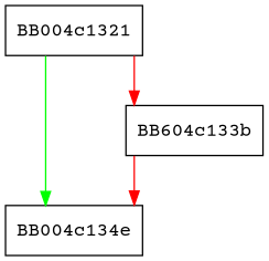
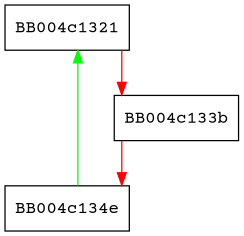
  digraph {
    fontname="Courier Prime"
    splines=ortho
    node [fontname="Courier Prime" shape=box]
    edge [color=red fontname="Courier Prime"]
    n1 [label=BB004c1321]
    BB004c134e
-   BB004c133b [label=BB604c133b]
-   n1 -> BB004c134e [color=green]
+   BB004c133b
+   BB004c134e -> n1 [color=green]
    n1 -> BB004c133b
    BB004c133b -> BB004c134e
  }
